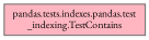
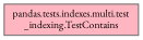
  digraph {
    rankdir=LR
    fontname="EB Garamond"
-   n1 [color=grey40 fillcolor=lightpink fontname="EB Garamond" fontsize=10 height=0.2 label="pandas.tests.indexes.pandas.test\l_indexing.TestContains" shape=box style=filled width=0.4]
+   n1 [color=grey40 fillcolor=lightpink fontname="EB Garamond" fontsize=10 height=0.2 label="pandas.tests.indexes.multi.test\l_indexing.TestContains" shape=box style=filled width=0.4]
  }
